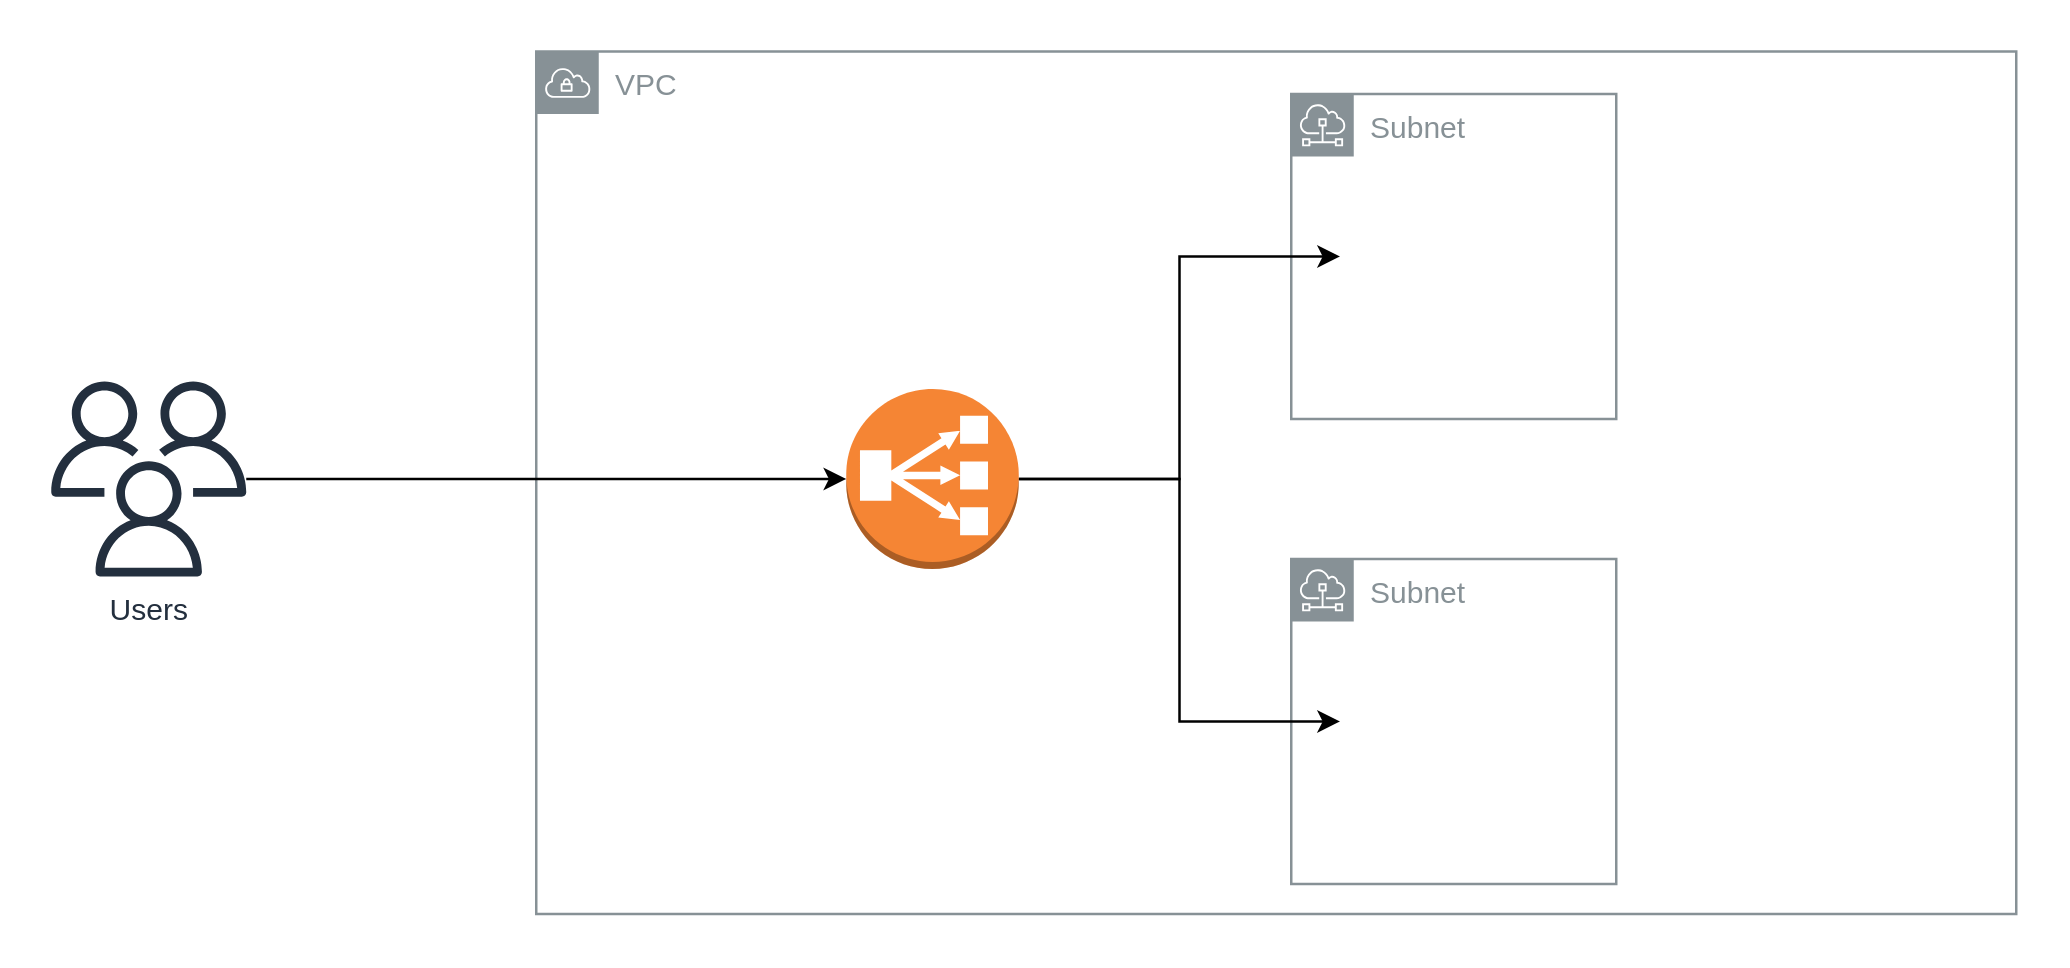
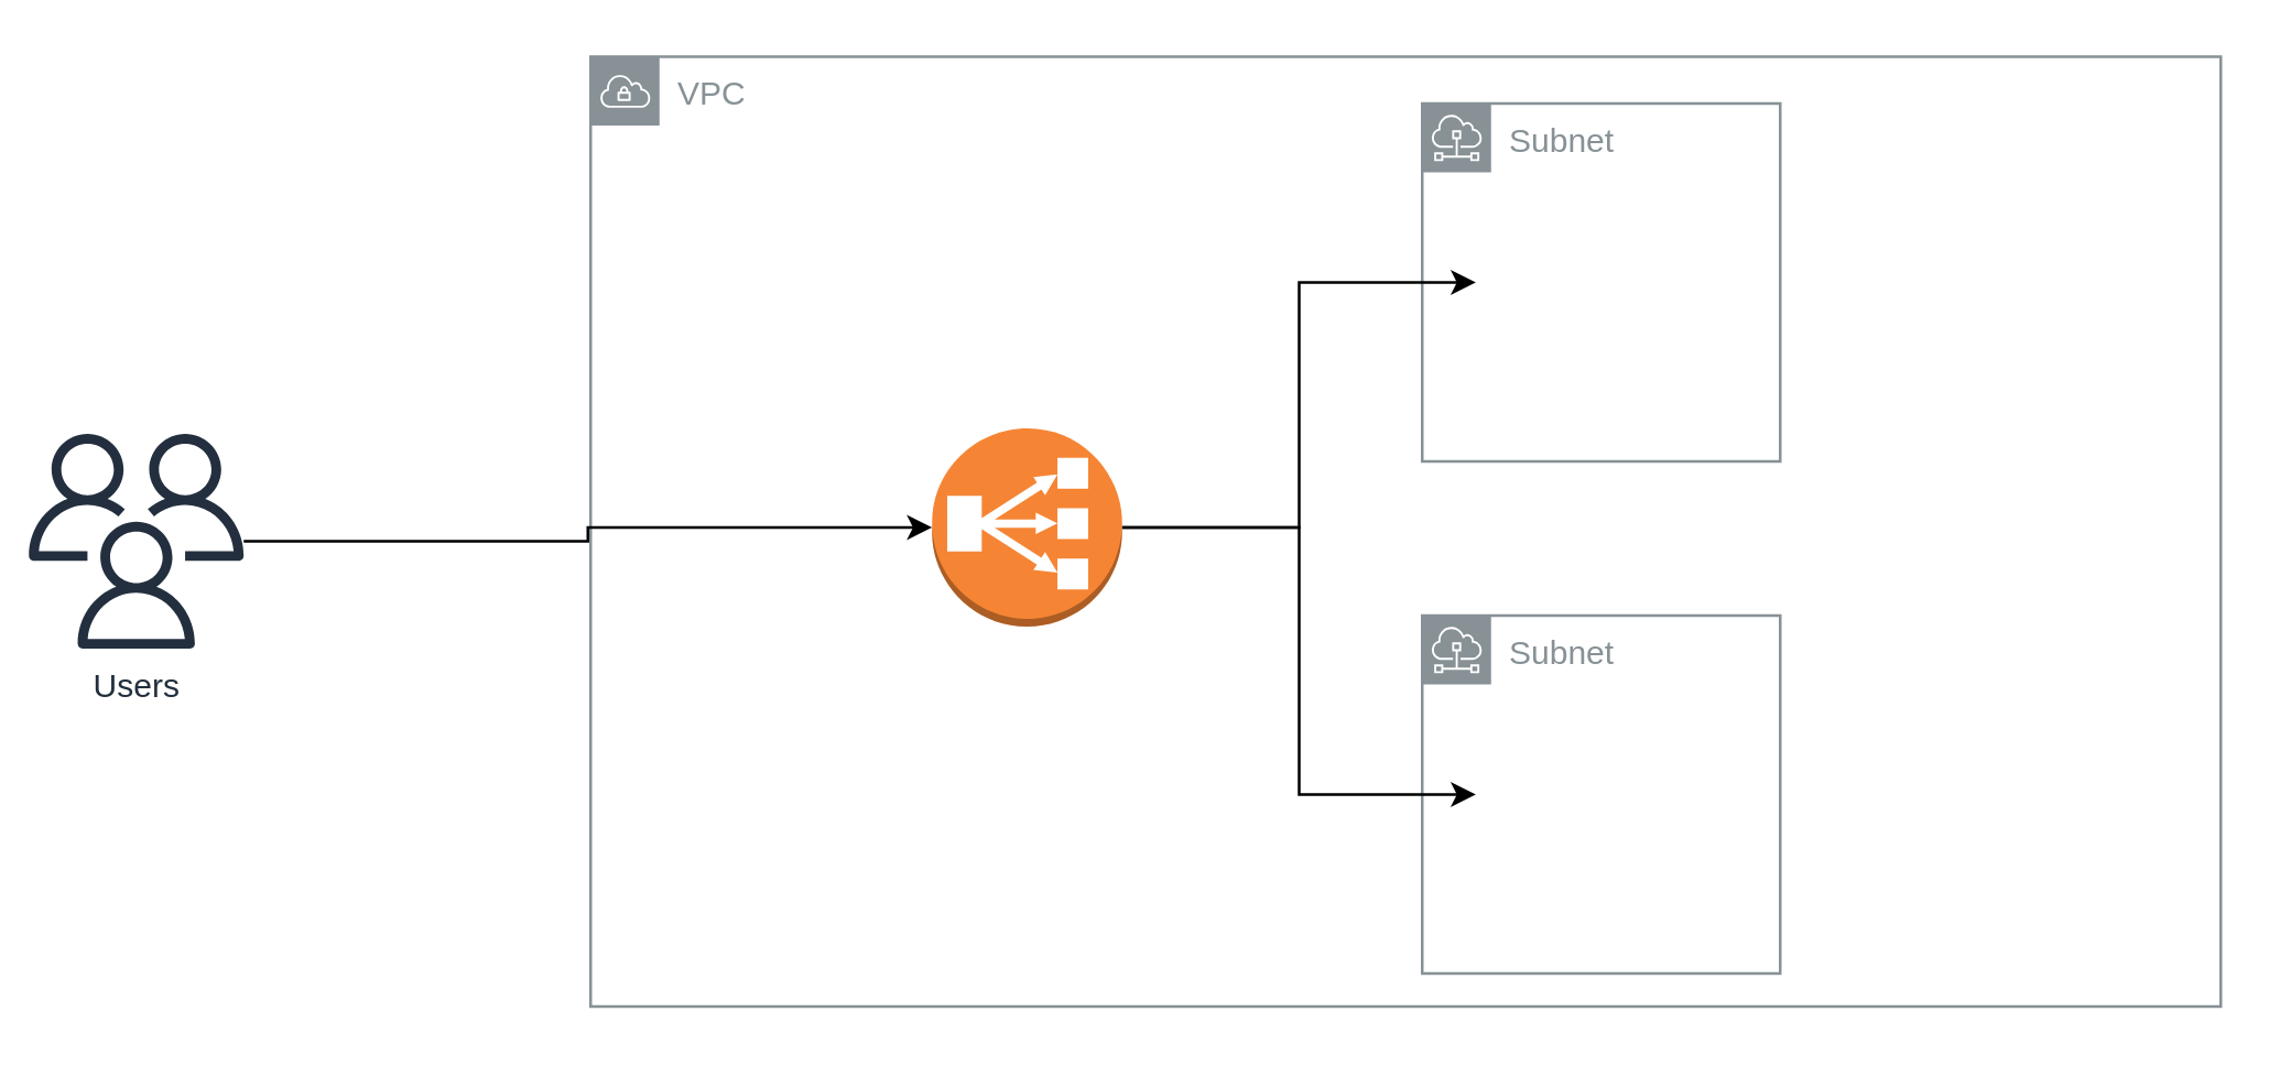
  <mxCell id="0" />
  <mxCell id="1" parent="0" />
  <mxCell id="2" value="VPC" style="sketch=0;outlineConnect=0;gradientColor=none;html=1;whiteSpace=wrap;fontSize=12;fontStyle=0;shape=mxgraph.aws4.group;grIcon=mxgraph.aws4.group_vpc;strokeColor=#879196;fillColor=none;verticalAlign=top;align=left;spacingLeft=30;fontColor=#879196;dashed=0;" vertex="1" parent="1"><mxGeometry x="214" y="20" width="592" height="345" as="geometry" /></mxCell>
  <mxCell id="3" value="Subnet" style="sketch=0;outlineConnect=0;gradientColor=none;html=1;whiteSpace=wrap;fontSize=12;fontStyle=0;shape=mxgraph.aws4.group;grIcon=mxgraph.aws4.group_subnet;strokeColor=#879196;fillColor=none;verticalAlign=top;align=left;spacingLeft=30;fontColor=#879196;dashed=0;" vertex="1" parent="1"><mxGeometry x="516" y="37" width="130" height="130" as="geometry" /></mxCell>
  <mxCell id="4" value="Subnet" style="sketch=0;outlineConnect=0;gradientColor=none;html=1;whiteSpace=wrap;fontSize=12;fontStyle=0;shape=mxgraph.aws4.group;grIcon=mxgraph.aws4.group_subnet;strokeColor=#879196;fillColor=none;verticalAlign=top;align=left;spacingLeft=30;fontColor=#879196;dashed=0;" vertex="1" parent="1"><mxGeometry x="516" y="223" width="130" height="130" as="geometry" /></mxCell>
  <mxCell id="5" style="edgeStyle=orthogonalEdgeStyle;rounded=0;orthogonalLoop=1;jettySize=auto;html=1;entryX=0;entryY=0.5;entryDx=0;entryDy=0;" edge="1" parent="1" source="7" target="8"><mxGeometry relative="1" as="geometry" /></mxCell>
  <mxCell id="6" style="edgeStyle=orthogonalEdgeStyle;rounded=0;orthogonalLoop=1;jettySize=auto;html=1;entryX=0;entryY=0.5;entryDx=0;entryDy=0;" edge="1" parent="1" source="7" target="9"><mxGeometry relative="1" as="geometry" /></mxCell>
  <mxCell id="7" value="" style="outlineConnect=0;dashed=0;verticalLabelPosition=bottom;verticalAlign=top;align=center;html=1;shape=mxgraph.aws3.classic_load_balancer;fillColor=#F58534;gradientColor=none;" vertex="1" parent="1"><mxGeometry x="338" y="155" width="69" height="72" as="geometry" /></mxCell>
  <mxCell id="8" value="" style="shape=image;html=1;verticalAlign=top;verticalLabelPosition=bottom;labelBackgroundColor=#ffffff;imageAspect=0;aspect=fixed;image=https://cdn2.iconfinder.com/data/icons/amazon-aws-stencils/100/Compute__Networking_copy_Amazon_EC2_Instance-128.png" vertex="1" parent="1"><mxGeometry x="535.5" y="56.5" width="91" height="91" as="geometry" /></mxCell>
  <mxCell id="9" value="" style="shape=image;html=1;verticalAlign=top;verticalLabelPosition=bottom;labelBackgroundColor=#ffffff;imageAspect=0;aspect=fixed;image=https://cdn2.iconfinder.com/data/icons/amazon-aws-stencils/100/Compute__Networking_copy_Amazon_EC2_Instance-128.png" vertex="1" parent="1"><mxGeometry x="535.5" y="242.5" width="91" height="91" as="geometry" /></mxCell>
  <mxCell id="10" style="edgeStyle=orthogonalEdgeStyle;rounded=0;orthogonalLoop=1;jettySize=auto;html=1;" edge="1" parent="1" source="11" target="7"><mxGeometry relative="1" as="geometry" /></mxCell>
- <mxCell id="11" value="Users" style="sketch=0;outlineConnect=0;fontColor=#232F3E;gradientColor=none;fillColor=#232F3E;strokeColor=none;dashed=0;verticalLabelPosition=bottom;verticalAlign=top;align=center;html=1;fontSize=12;fontStyle=0;aspect=fixed;pointerEvents=1;shape=mxgraph.aws4.users;" vertex="1" parent="1"><mxGeometry x="20" y="152" width="78" height="78" as="geometry" /></mxCell>
+ <mxCell id="11" value="Users" style="sketch=0;outlineConnect=0;fontColor=#232F3E;gradientColor=none;fillColor=#232F3E;strokeColor=none;dashed=0;verticalLabelPosition=bottom;verticalAlign=top;align=center;html=1;fontSize=12;fontStyle=0;aspect=fixed;pointerEvents=1;shape=mxgraph.aws4.users;" vertex="1" parent="1"><mxGeometry x="10" y="157" width="78" height="78" as="geometry" /></mxCell>
